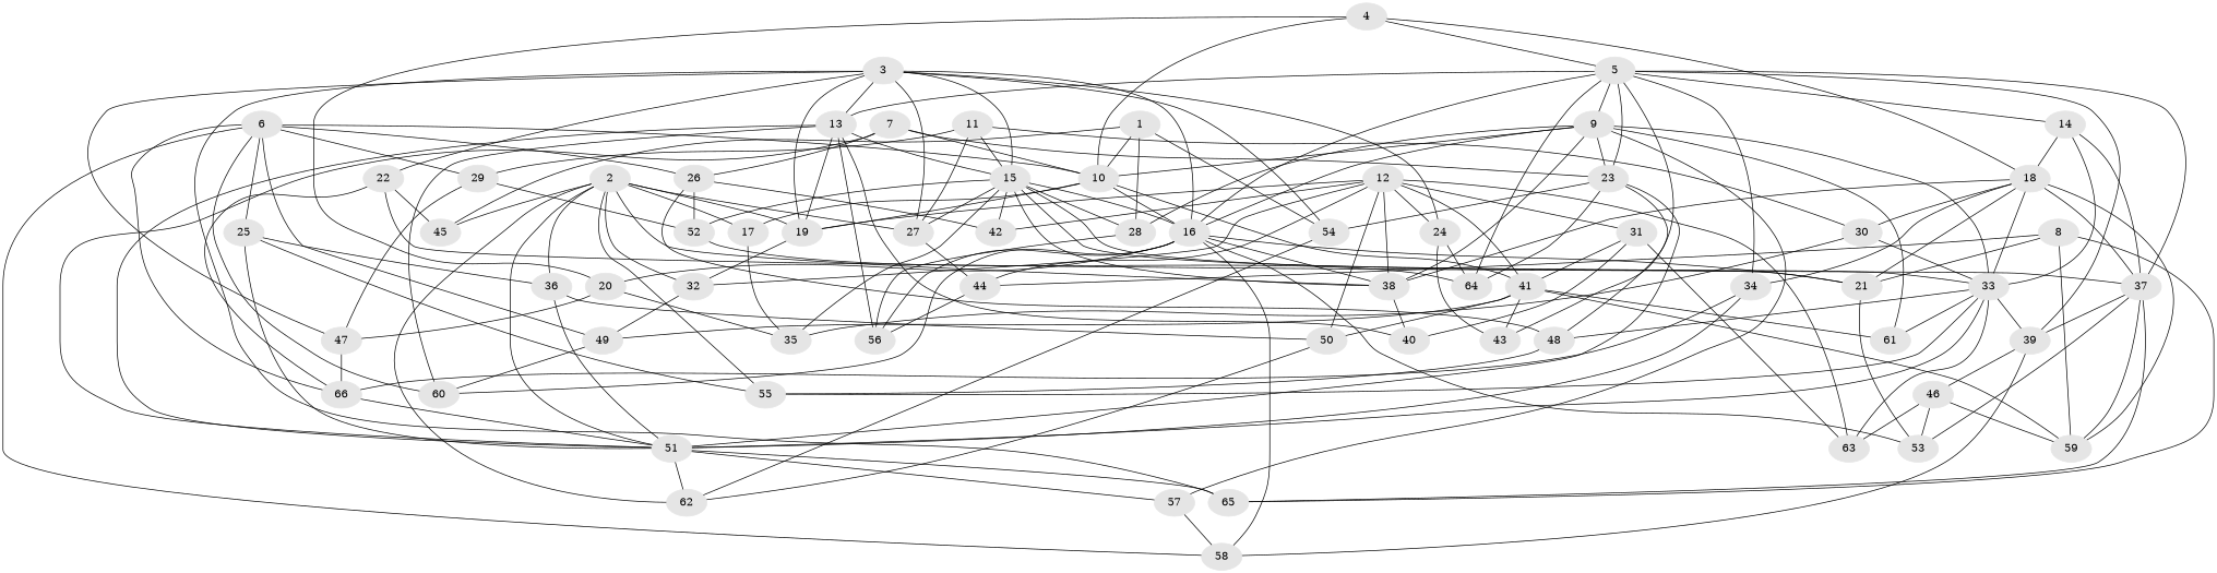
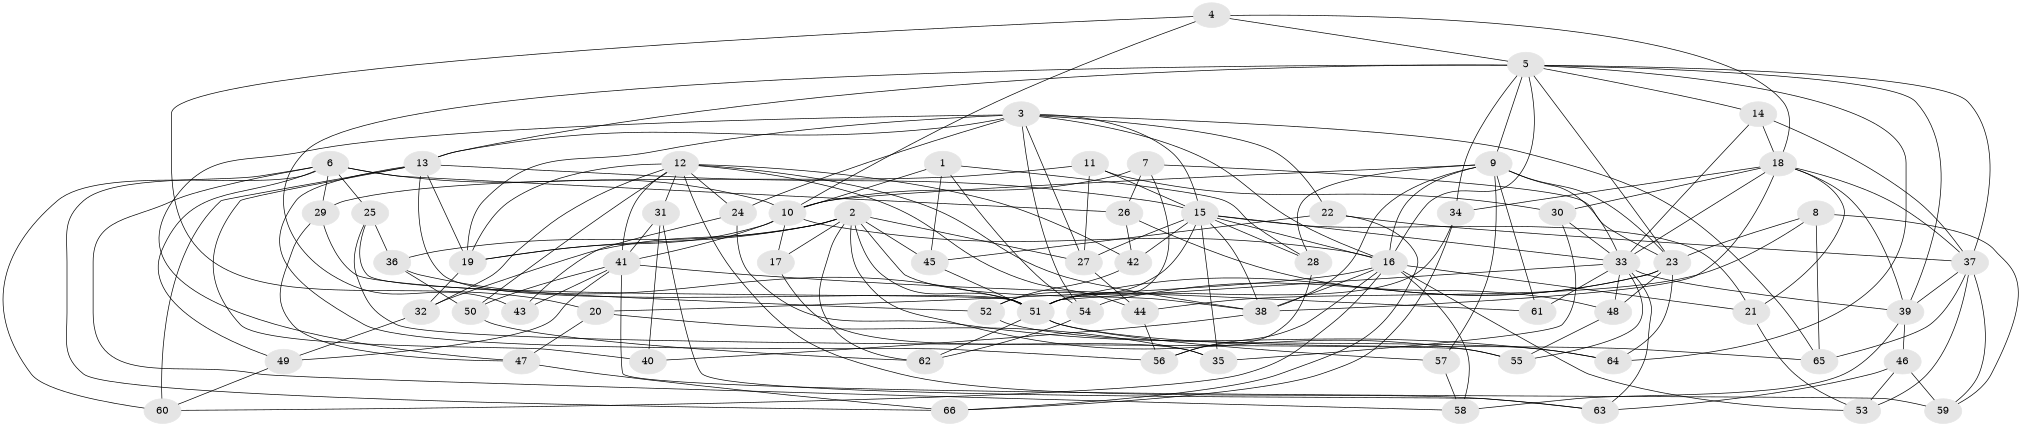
  graph {
    node [color=gray90 style=filled]
    edge [weight=1.0]
    1
    10
    28
    45
    54
    17
    19
    16
    41
    56
    51
    62
    2
    27
    32
    36
    38
    55
    35
    44
    49
    50
    40
    65
    57
    3
    13
    15
    22
    24
    47
    60
    33
    42
    21
    52
    20
    58
    53
    37
    66
    43
    64
    4
    5
    18
    9
    14
    23
    34
    39
    30
    61
    48
    59
    46
    6
    25
    26
    29
    7
    8
    63
    11
    12
    31
    1 -- 10
    1 -- 28
    1 -- 45
    1 -- 54
    10 -- 17 [weight=2.0]
    10 -- 19
    10 -- 16
    10 -- 41 [weight=3.0]
    28 -- 56
-   66 -- 51
+   45 -- 51
    54 -- 62
    17 -- 35
    19 -- 32
    16 -- 56
    16 -- 38
    16 -- 60
    16 -- 21
    16 -- 20
    16 -- 58
    16 -- 53
    41 -- 49
    41 -- 50
    41 -- 43 [weight=2.0]
    41 -- 61
    41 -- 59
    51 -- 62
    51 -- 65
    51 -- 57
    2 -- 45
    2 -- 17
    2 -- 19
    2 -- 51
    2 -- 62
    2 -- 27 [weight=2.0]
    2 -- 32
    2 -- 36
    2 -- 38 [weight=2.0]
    2 -- 55
    27 -- 44
    32 -- 49
    36 -- 51
    36 -- 50
    38 -- 40
    44 -- 56
    49 -- 60
    50 -- 62
    57 -- 58
    3 -- 54
    3 -- 19
    3 -- 16
    3 -- 27
    3 -- 65
    3 -- 13
    3 -- 15
    3 -- 22
    3 -- 24
    3 -- 47
    13 -- 19
    13 -- 56
    13 -- 51
    13 -- 40 [weight=2.0]
    13 -- 15
    13 -- 60
    15 -- 28
    15 -- 16
    15 -- 27
    15 -- 38
    15 -- 35
    15 -- 33
    15 -- 42
    15 -- 21
    15 -- 52
    22 -- 45
    22 -- 37
    22 -- 66
    24 -- 43
    24 -- 64
    47 -- 66
    33 -- 51
    33 -- 55
    33 -- 39
    33 -- 61
    33 -- 48
    33 -- 63
-   26 -- 52
+   42 -- 52
    21 -- 53
    52 -- 64
    20 -- 35
    20 -- 47
    37 -- 65
    37 -- 53
    37 -- 39 [weight=3.0]
    37 -- 59
    4 -- 10
    4 -- 20
    4 -- 5
    4 -- 18
    5 -- 16
    5 -- 13 [weight=2.0]
    5 -- 37
    5 -- 43
    5 -- 64
    5 -- 9
    5 -- 14
    5 -- 23
    5 -- 34
    5 -- 39
    18 -- 38
    18 -- 33
    18 -- 21
    18 -- 37
    18 -- 34
-   18 -- 59
+   18 -- 39
    18 -- 30
    9 -- 10
    9 -- 28
    9 -- 16
    9 -- 38
    9 -- 57
    9 -- 33 [weight=2.0]
    9 -- 23
    9 -- 61
    14 -- 33
    14 -- 37
    14 -- 18
    23 -- 54
    23 -- 51
    23 -- 64
    23 -- 48
    34 -- 51
    34 -- 66
    39 -- 58
    39 -- 46
    30 -- 35
    30 -- 33
    48 -- 55
    46 -- 53
    46 -- 59
    46 -- 63
    6 -- 10
    6 -- 49
    6 -- 60
    6 -- 58
    6 -- 66
    6 -- 25
    6 -- 26
    6 -- 29
    25 -- 51
    25 -- 36
    25 -- 55
    26 -- 42
    26 -- 48
    29 -- 47
    29 -- 52
    7 -- 10
    7 -- 51
    7 -- 23
    7 -- 26
    8 -- 44
    8 -- 65
-   8 -- 21
+   8 -- 23
    8 -- 59
    11 -- 27
    11 -- 15
    11 -- 30
    11 -- 29
    12 -- 19
    12 -- 41
    12 -- 32
    12 -- 38
    12 -- 44
    12 -- 50
    12 -- 24
    12 -- 42
    12 -- 63
    12 -- 31
    31 -- 41
    31 -- 40
    31 -- 63
  }
